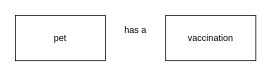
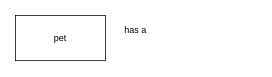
  <mxCell id="0" />
  <mxCell id="1" parent="0" />
  <mxCell id="2" value="pet" style="rounded=0;whiteSpace=wrap;html=1;" parent="1" vertex="1"><mxGeometry x="20" y="20" width="120" height="60" as="geometry" /></mxCell>
- <mxCell id="3" value="vaccination" style="rounded=0;whiteSpace=wrap;html=1;" parent="1" vertex="1"><mxGeometry x="220" y="20" width="120" height="60" as="geometry" /></mxCell>
  <mxCell id="4" value="has a" style="text;html=1;strokeColor=none;fillColor=none;align=center;verticalAlign=middle;whiteSpace=wrap;rounded=0;" parent="1" vertex="1"><mxGeometry x="150" y="30" width="60" height="20" as="geometry" /></mxCell>
